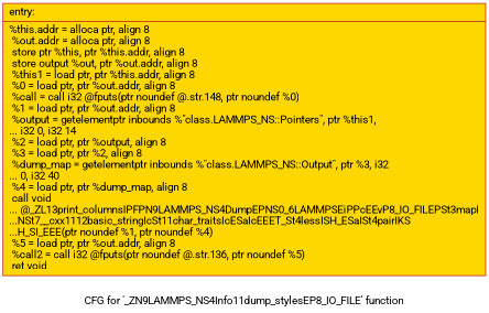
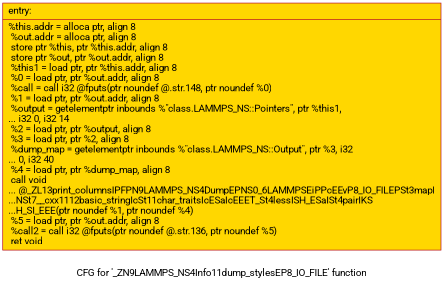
  digraph {
    label="CFG for '_ZN9LAMMPS_NS4Info11dump_stylesEP8_IO_FILE' function"
    fontname=Roboto
-   n1 [color="#b70d28ff" fillcolor=gold fontname=Roboto label="{entry:\l|  %this.addr = alloca ptr, align 8\l  %out.addr = alloca ptr, align 8\l  store ptr %this, ptr %this.addr, align 8\l  store output %out, ptr %out.addr, align 8\l  %this1 = load ptr, ptr %this.addr, align 8\l  %0 = load ptr, ptr %out.addr, align 8\l  %call = call i32 @fputs(ptr noundef @.str.148, ptr noundef %0)\l  %1 = load ptr, ptr %out.addr, align 8\l  %output = getelementptr inbounds %\"class.LAMMPS_NS::Pointers\", ptr %this1,\l... i32 0, i32 14\l  %2 = load ptr, ptr %output, align 8\l  %3 = load ptr, ptr %2, align 8\l  %dump_map = getelementptr inbounds %\"class.LAMMPS_NS::Output\", ptr %3, i32\l... 0, i32 40\l  %4 = load ptr, ptr %dump_map, align 8\l  call void\l... @_ZL13print_columnsIPFPN9LAMMPS_NS4DumpEPNS0_6LAMMPSEiPPcEEvP8_IO_FILEPSt3mapI\l...NSt7__cxx1112basic_stringIcSt11char_traitsIcESaIcEEET_St4lessISH_ESaISt4pairIKS\l...H_SI_EEE(ptr noundef %1, ptr noundef %4)\l  %5 = load ptr, ptr %out.addr, align 8\l  %call2 = call i32 @fputs(ptr noundef @.str.136, ptr noundef %5)\l  ret void\l}" shape=record style=filled]
+   n1 [color="#b70d28ff" fillcolor=gold fontname=Roboto label="{entry:\l|  %this.addr = alloca ptr, align 8\l  %out.addr = alloca ptr, align 8\l  store ptr %this, ptr %this.addr, align 8\l  store ptr %out, ptr %out.addr, align 8\l  %this1 = load ptr, ptr %this.addr, align 8\l  %0 = load ptr, ptr %out.addr, align 8\l  %call = call i32 @fputs(ptr noundef @.str.148, ptr noundef %0)\l  %1 = load ptr, ptr %out.addr, align 8\l  %output = getelementptr inbounds %\"class.LAMMPS_NS::Pointers\", ptr %this1,\l... i32 0, i32 14\l  %2 = load ptr, ptr %output, align 8\l  %3 = load ptr, ptr %2, align 8\l  %dump_map = getelementptr inbounds %\"class.LAMMPS_NS::Output\", ptr %3, i32\l... 0, i32 40\l  %4 = load ptr, ptr %dump_map, align 8\l  call void\l... @_ZL13print_columnsIPFPN9LAMMPS_NS4DumpEPNS0_6LAMMPSEiPPcEEvP8_IO_FILEPSt3mapI\l...NSt7__cxx1112basic_stringIcSt11char_traitsIcESaIcEEET_St4lessISH_ESaISt4pairIKS\l...H_SI_EEE(ptr noundef %1, ptr noundef %4)\l  %5 = load ptr, ptr %out.addr, align 8\l  %call2 = call i32 @fputs(ptr noundef @.str.136, ptr noundef %5)\l  ret void\l}" shape=record style=filled]
  }
